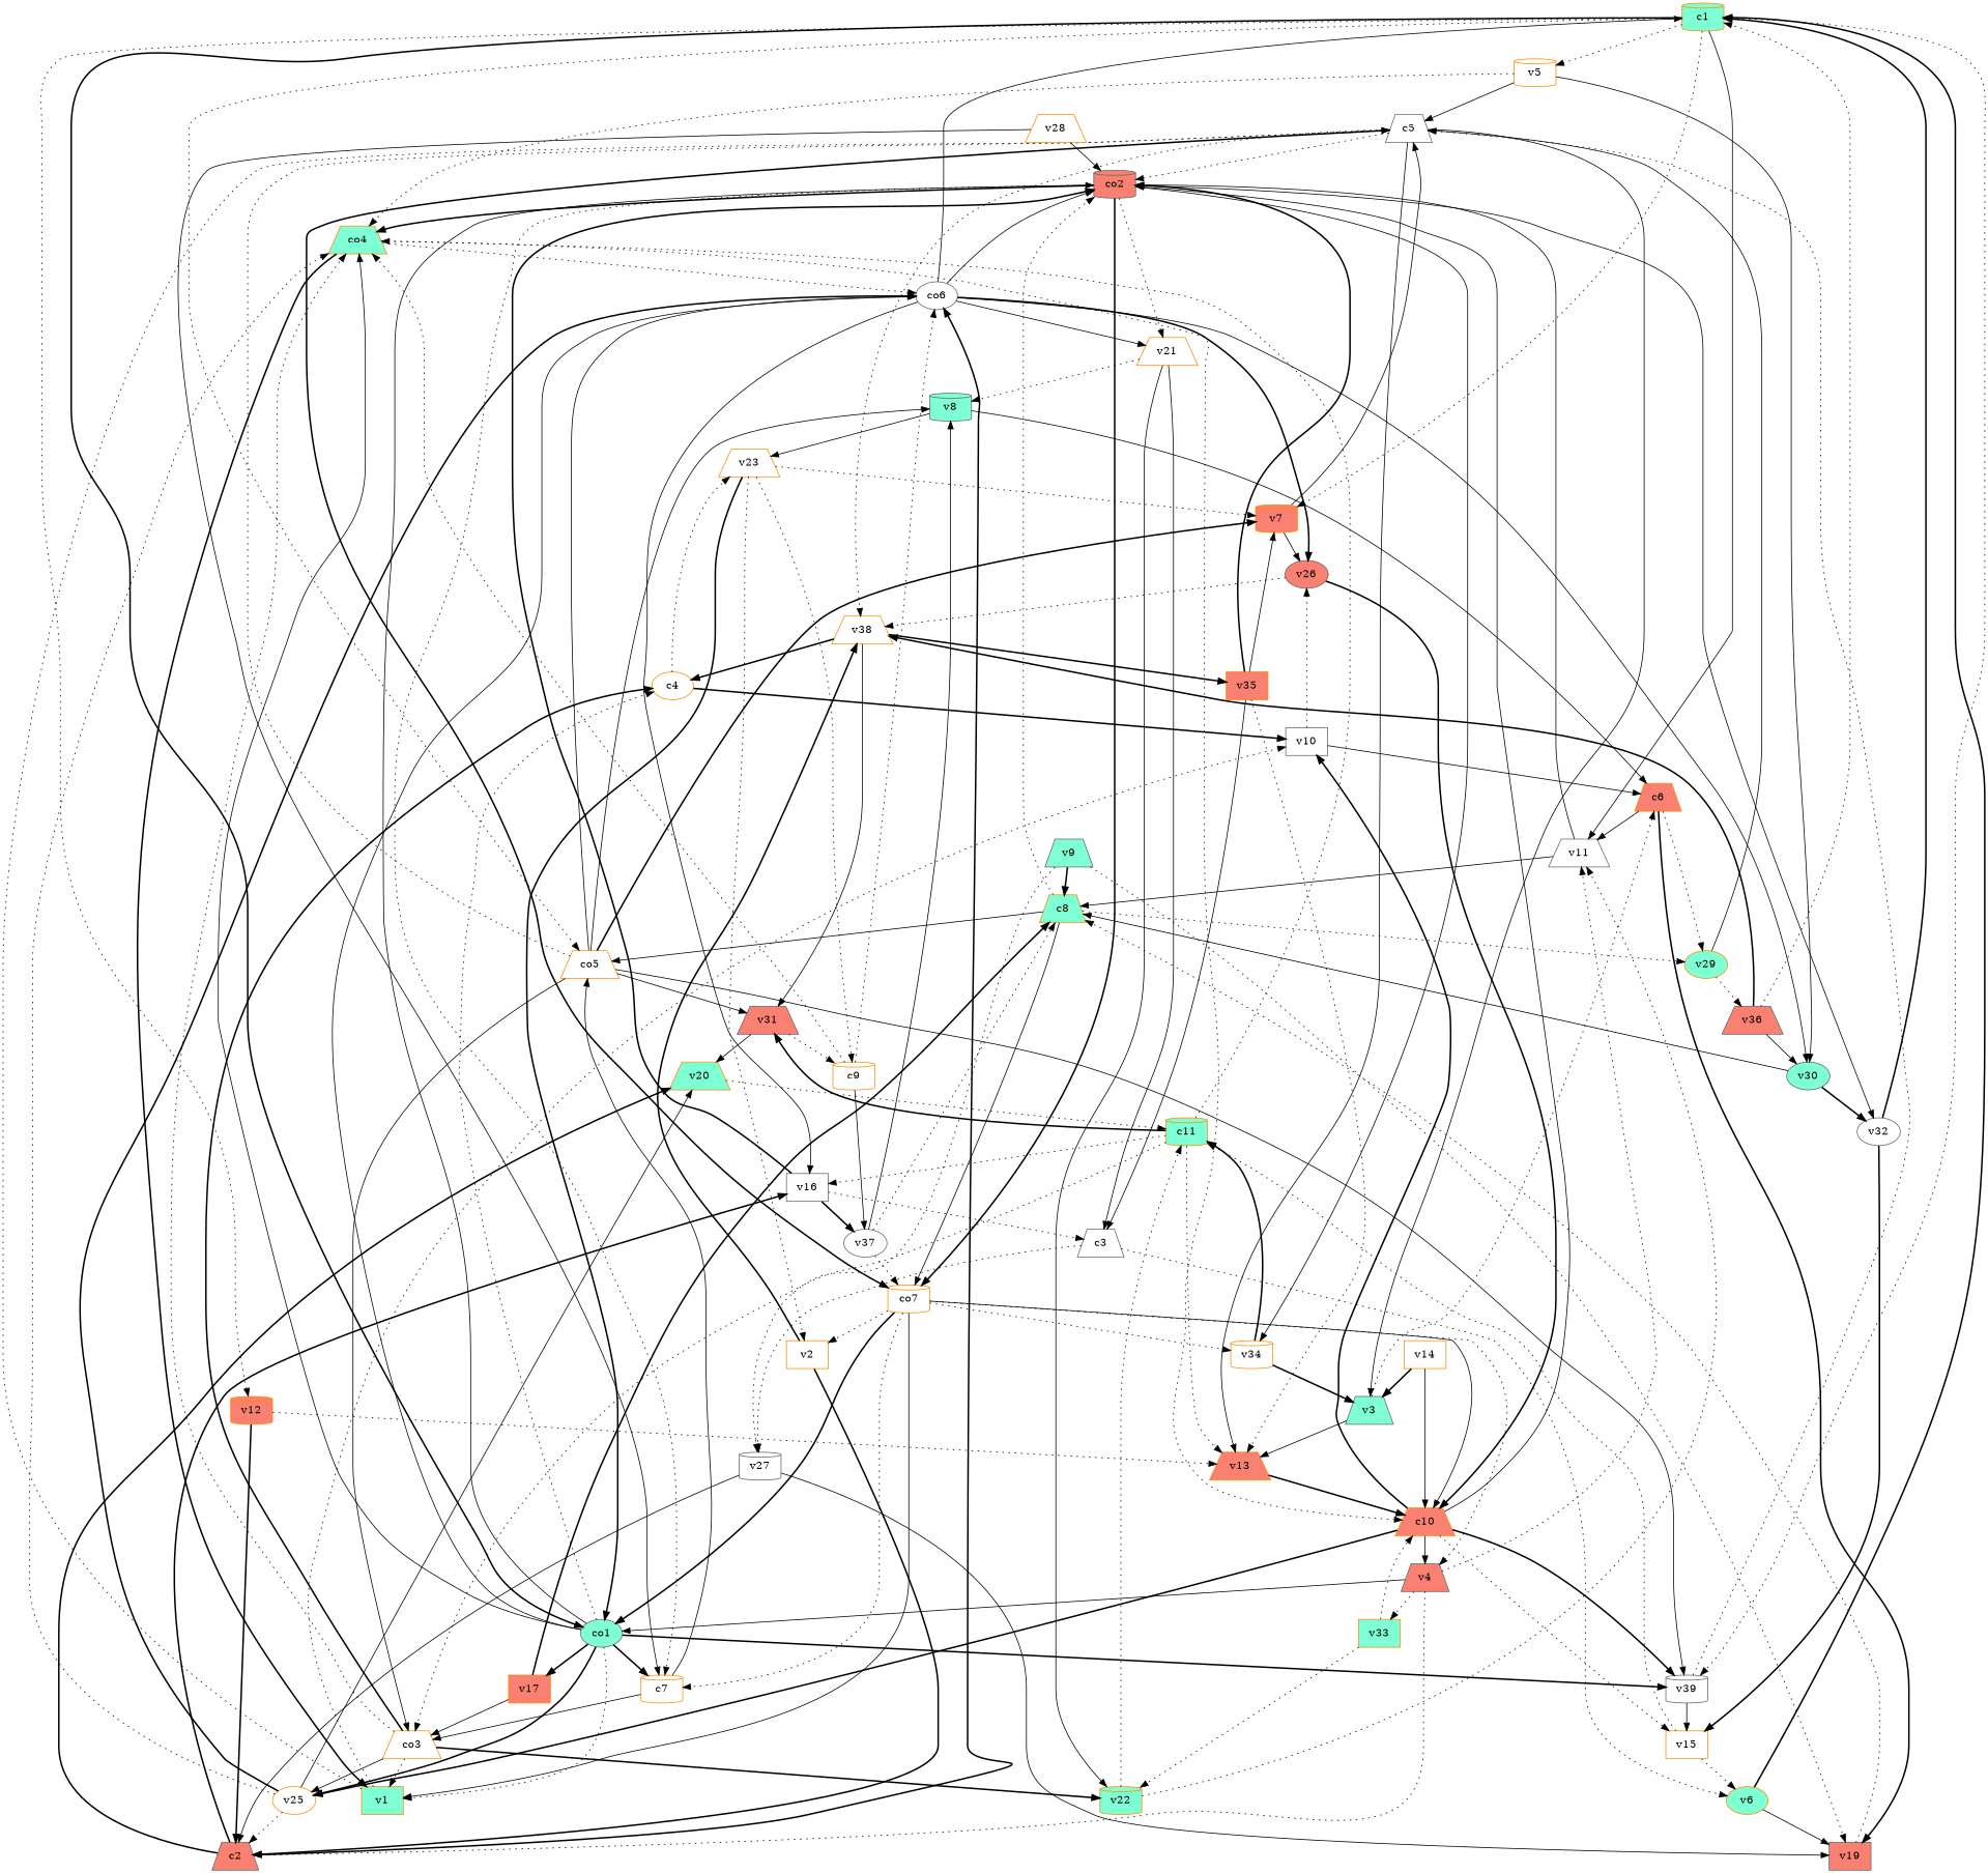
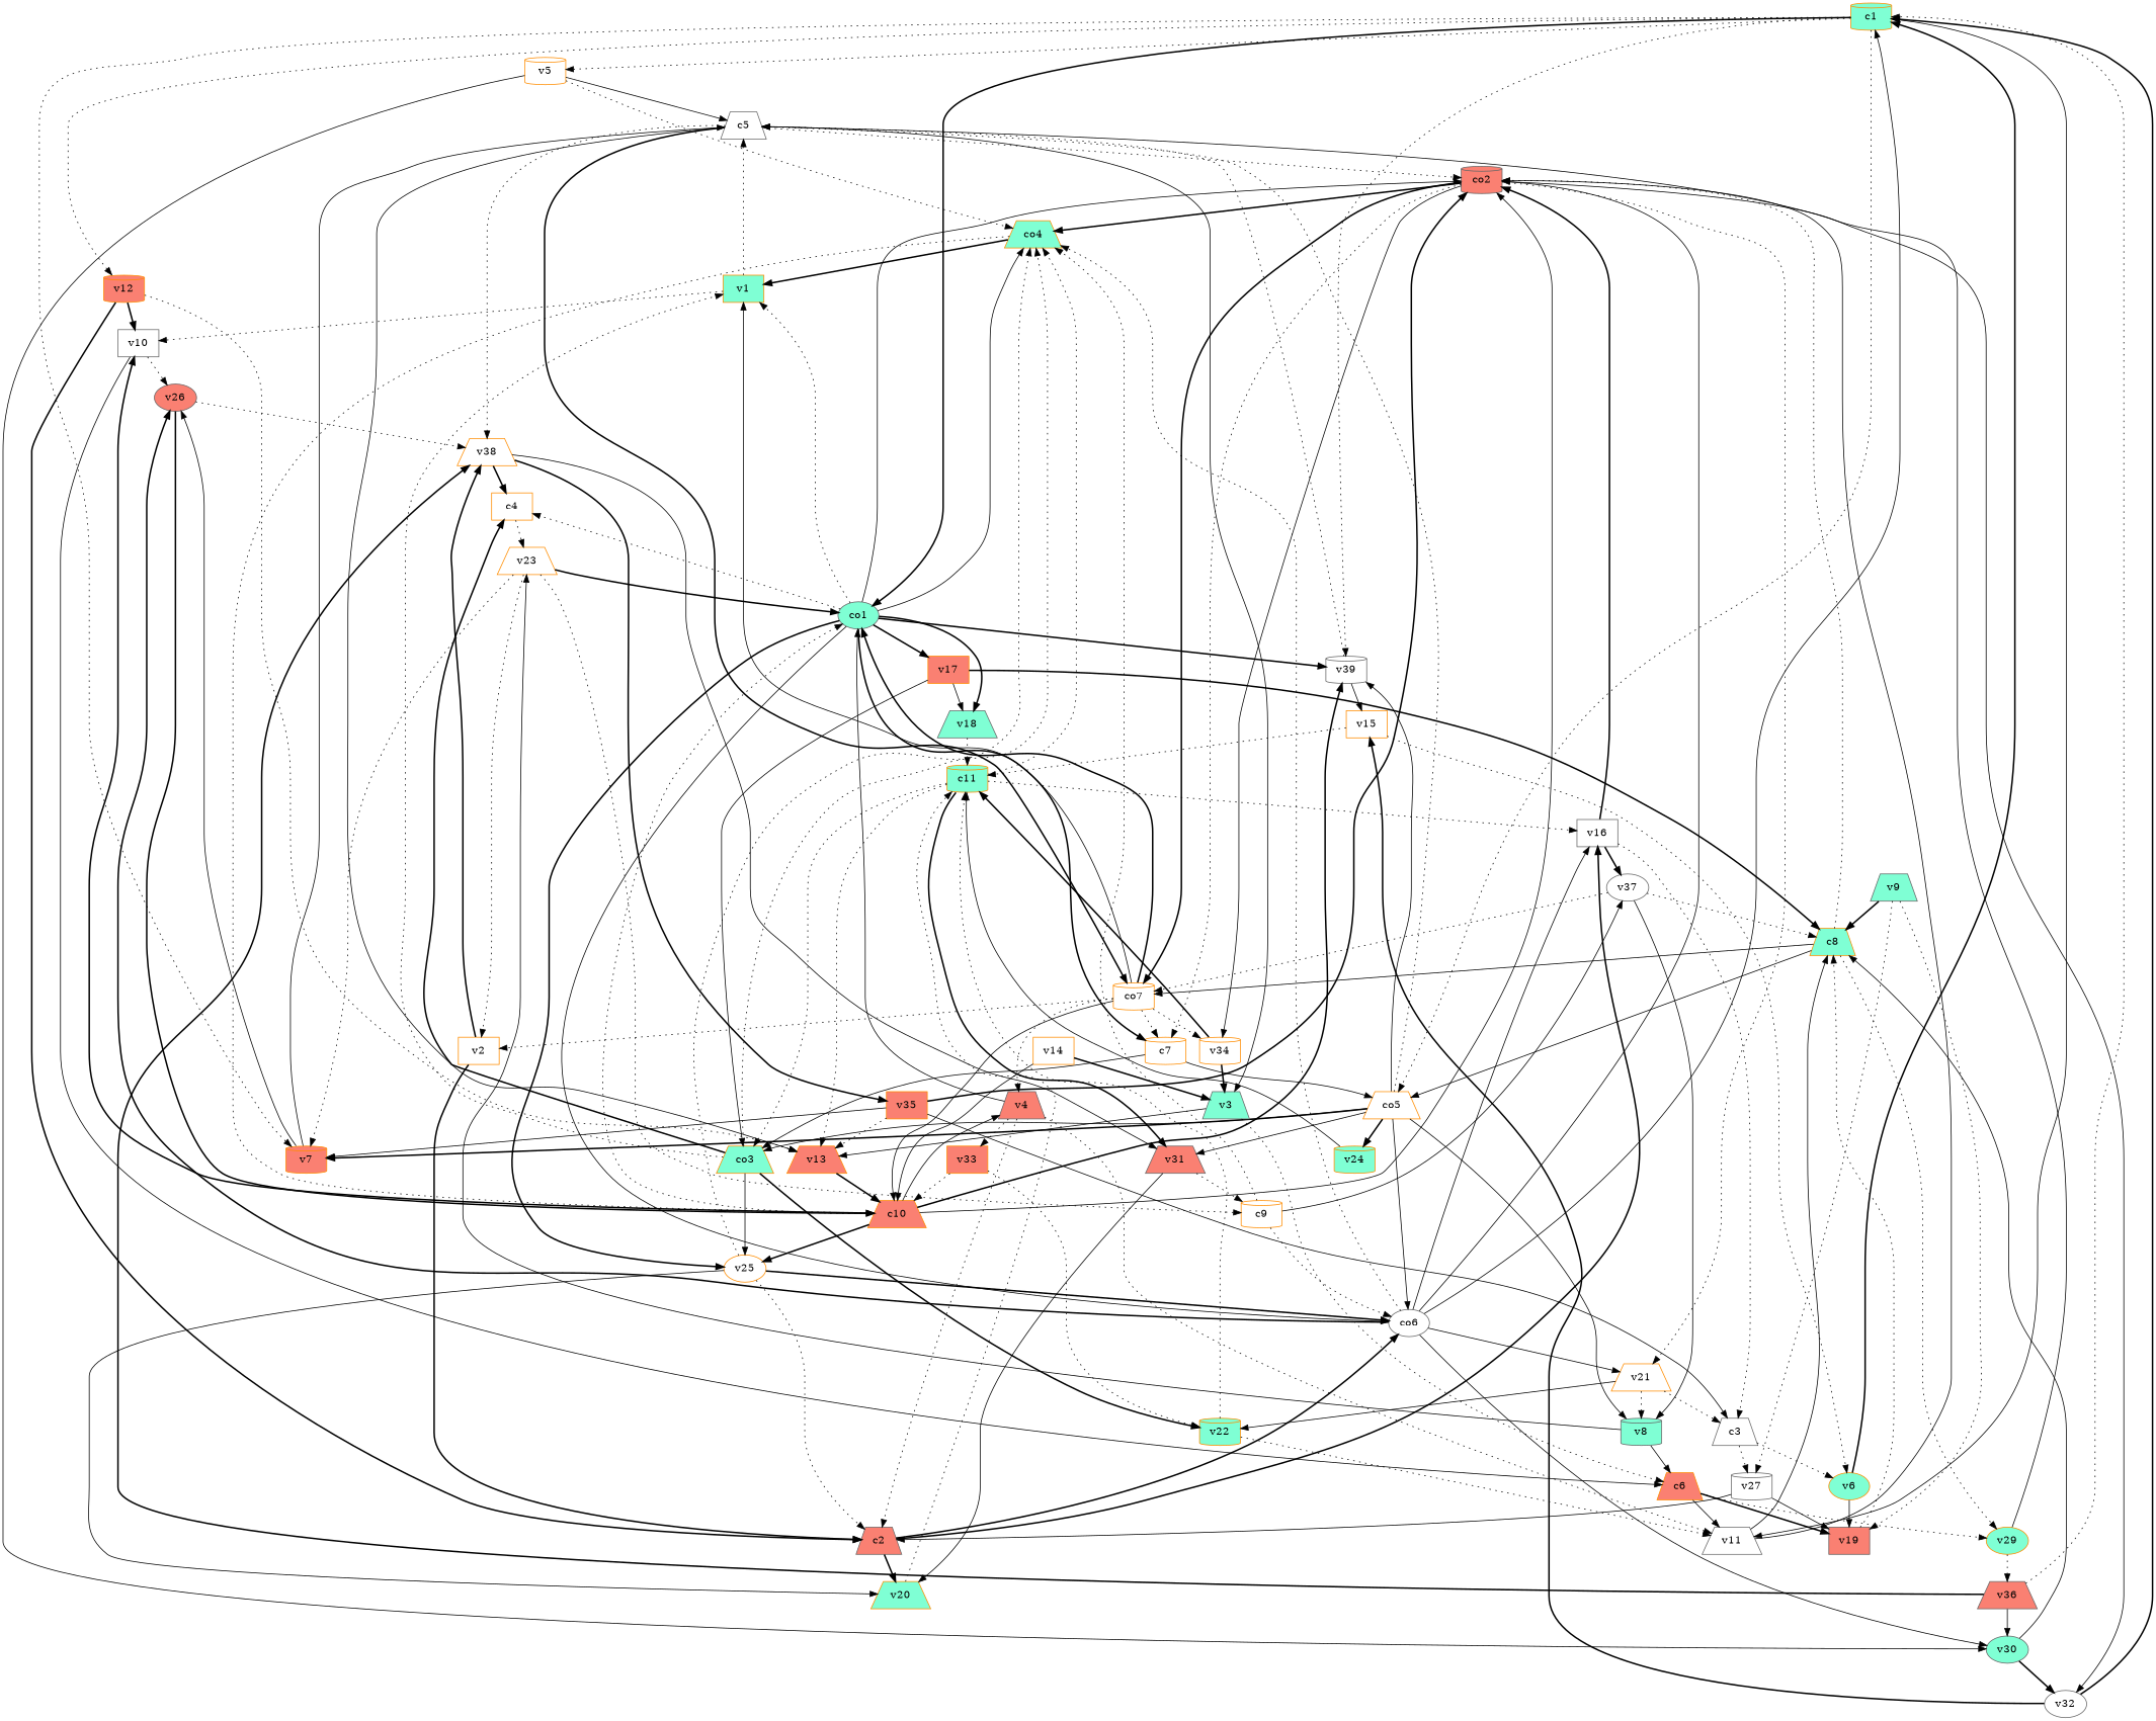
  strict digraph {
    node [color=darkorange fillcolor=white shape=trapezium style=filled]
    edge [style=dotted weight=1]
    c1 [fillcolor=aquamarine shape=cylinder]
    v5 [shape=cylinder]
    v7 [fillcolor=salmon shape=cylinder]
    v11 [color=gray40]
    v12 [fillcolor=salmon shape=cylinder]
    v39 [color=gray40 shape=cylinder]
    co1 [color=gray40 fillcolor=aquamarine shape=ellipse]
    co5
    c5 [color=gray40]
    co4 [fillcolor=aquamarine]
    v30 [color=gray40 fillcolor=aquamarine shape=ellipse]
    v26 [color=gray40 fillcolor=salmon shape=ellipse]
    co2 [color=gray40 fillcolor=salmon shape=cylinder]
    c8 [fillcolor=aquamarine]
    c2 [color=gray40 fillcolor=salmon]
    v13 [fillcolor=salmon]
    v10 [color=gray40 shape=box]
    v15 [shape=box]
    co6 [color=gray40 shape=ellipse]
-   c4 [shape=ellipse]
+   c4 [shape=box]
    c7 [shape=cylinder]
    v25 [shape=ellipse]
    v1 [fillcolor=aquamarine shape=box]
    v17 [fillcolor=salmon shape=box]
-   co3
+   v18 [color=gray40 fillcolor=aquamarine]
+   co3 [fillcolor=aquamarine]
    v31 [color=gray40 fillcolor=salmon]
    v8 [color=gray40 fillcolor=aquamarine shape=cylinder]
+   v24 [fillcolor=aquamarine shape=cylinder]
    v16 [color=gray40 shape=box]
    v20 [fillcolor=aquamarine]
    c3 [color=gray40]
    v37 [color=gray40 shape=ellipse]
    c11 [fillcolor=aquamarine shape=cylinder]
    v21
    v6 [fillcolor=aquamarine shape=ellipse]
    v27 [color=gray40 shape=cylinder]
    v19 [color=gray40 fillcolor=salmon shape=box]
    v23
    c9 [shape=cylinder]
    v2 [shape=box]
    v3 [color=gray40 fillcolor=aquamarine]
    v38
    co7 [shape=cylinder]
    c6 [fillcolor=salmon]
    c10 [fillcolor=salmon]
    v35 [fillcolor=salmon shape=box]
    v32 [color=gray40 shape=ellipse]
    v34 [shape=cylinder]
    v4 [color=gray40 fillcolor=salmon]
    v29 [fillcolor=aquamarine shape=ellipse]
    v36 [color=gray40 fillcolor=salmon]
    v22 [fillcolor=aquamarine shape=cylinder]
-   v33 [fillcolor=aquamarine shape=box]
+   v33 [fillcolor=salmon shape=box]
    v9 [color=gray40 fillcolor=aquamarine]
    v14 [shape=box]
-   v28
    c1 -> v5
    c1 -> v7
    c1 -> v11 [style=solid]
    c1 -> v12
    c1 -> v39
    c1 -> co1 [style=bold]
    c1 -> co5
    v5 -> c5 [style=solid]
    v5 -> co4
    v5 -> v30 [style=solid]
    v7 -> c5 [style=solid]
    v7 -> v26 [style=solid]
    v11 -> co2 [style=solid]
    v11 -> c8 [style=solid]
    v12 -> c2 [style=bold]
    v12 -> v13
-   c4 -> v10 [style=bold]
+   v12 -> v10 [style=bold]
    v39 -> c5
    v39 -> v15 [style=solid]
    co1 -> v39 [style=bold]
    co1 -> co4 [style=solid]
    co1 -> co2 [style=solid]
    co1 -> co6 [style=solid]
    co1 -> c4
    co1 -> c7 [style=bold]
    co1 -> v25 [style=bold]
    co1 -> v1
    co1 -> v17 [style=bold]
+   co1 -> v18 [style=bold]
    co5 -> v7 [style=bold]
    co5 -> v39 [style=solid]
    co5 -> c5
    co5 -> co6 [style=solid]
    co5 -> co3 [style=solid]
    co5 -> v31 [style=solid]
    co5 -> v8 [style=solid]
+   co5 -> v24 [style=bold]
    c5 -> co2
    c5 -> v13 [style=solid]
    c5 -> v3 [style=solid]
    c5 -> v38
    c5 -> co7 [style=bold]
    co4 -> v1 [style=bold]
    co4 -> c10
    v30 -> c8 [style=solid]
    v30 -> v32 [style=bold]
    v26 -> v38
    v26 -> c10 [style=bold]
    co2 -> co4 [style=bold]
    co2 -> c7
    co2 -> v21
    co2 -> co7 [style=bold]
    co2 -> v32 [style=solid]
    co2 -> v34 [style=solid]
    c8 -> co5 [style=solid]
    c8 -> co2
    c8 -> co7 [style=solid]
    c8 -> v29
    c2 -> co6 [style=bold]
    c2 -> v16 [style=bold]
    c2 -> v20 [style=bold]
    v13 -> c10 [style=bold]
    v10 -> v26
    v10 -> c6 [style=solid]
    v15 -> c11
    v15 -> v6
    co6 -> c1 [style=solid]
-   co4 -> co6
+   co6 -> co4
    co6 -> v30 [style=solid]
    co6 -> v26 [style=bold]
    co6 -> co2 [style=solid]
    co6 -> v16 [style=solid]
    co6 -> v21 [style=solid]
    c4 -> v23
    c7 -> co5 [style=solid]
    c7 -> co3 [style=solid]
    v25 -> co4
    v25 -> c2
    v25 -> co6 [style=bold]
    v25 -> v20 [style=solid]
    v1 -> c5
    v1 -> v10
    v17 -> c8 [style=bold]
+   v17 -> v18 [style=solid]
    v17 -> co3 [style=solid]
+   v18 -> c11
    co3 -> co4
    co3 -> c4 [style=bold]
    co3 -> v25 [style=solid]
    co3 -> v1
    co3 -> v22 [style=bold]
    v31 -> v20 [style=solid]
    v31 -> c9
    v8 -> v23 [style=solid]
    v8 -> c6 [style=solid]
+   v24 -> c11 [style=solid]
    v16 -> co2 [style=bold]
    v16 -> c3
    v16 -> v37 [style=bold]
    v20 -> c11
    c3 -> v6
    c3 -> v27
    v37 -> c8
    v37 -> v8 [style=solid]
    v37 -> co7
    c11 -> co4
    c11 -> v13
    c11 -> co3
    c11 -> v31 [style=bold]
    c11 -> v16
    v21 -> v8
-   v21 -> c3 [style=solid]
+   v21 -> c3
    v21 -> v22 [style=solid]
    v6 -> c1 [style=bold]
    v6 -> v19 [style=solid]
    v27 -> c2 [style=solid]
    v27 -> v19 [style=solid]
    v19 -> c8
    v23 -> v7
    v23 -> co1 [style=bold]
    v23 -> c9
    v23 -> v2
    c9 -> co4
    c9 -> co6
    c9 -> v37 [style=solid]
    v2 -> c2 [style=bold]
    v2 -> v38 [style=bold]
    v3 -> v13 [style=solid]
    v3 -> c6
    v38 -> c4 [style=bold]
    v38 -> v31 [style=solid]
    v38 -> v35 [style=bold]
    co7 -> co1 [style=bold]
    co7 -> c7
    co7 -> v1 [style=solid]
    co7 -> v2
    co7 -> c10 [style=solid]
    co7 -> v34
    co7 -> v4
    c6 -> v11 [style=solid]
    c6 -> v19 [style=bold]
    c6 -> v29
    c10 -> v39 [style=bold]
-   c10 -> v15
+   c10 -> co1
    c10 -> co2 [style=solid]
    c10 -> v10 [style=bold]
    c10 -> v25 [style=bold]
    c10 -> v4 [style=solid]
    v35 -> v7 [style=solid]
    v35 -> co2 [style=bold]
    v35 -> v13
    v35 -> c3 [style=solid]
    v32 -> c1 [style=bold]
    v32 -> v15 [style=bold]
    v34 -> c11 [style=bold]
    v34 -> v3 [style=bold]
    v4 -> v11
    v4 -> co1 [style=solid]
    v4 -> c2
    v4 -> v33
    v29 -> c5 [style=solid]
    v29 -> v36
    v36 -> c1
    v36 -> v30 [style=solid]
    v36 -> v38 [style=bold]
    v22 -> v11
    v22 -> c11
    v33 -> c10
    v33 -> v22
    v9 -> c8 [style=bold]
    v9 -> v27
    v9 -> v19
    v14 -> v3 [style=bold]
    v14 -> c10 [style=solid]
-   v28 -> co2 [style=solid]
-   v28 -> c7 [style=solid]
  }
